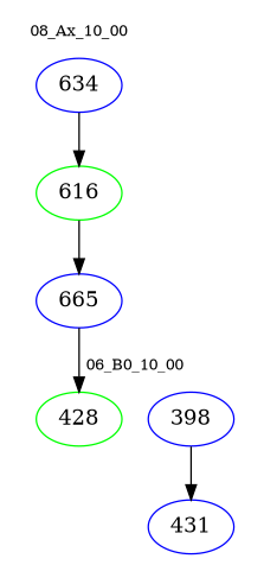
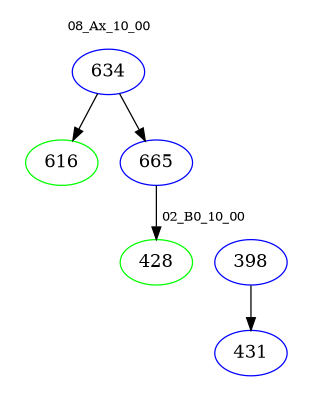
  digraph {
    node [color=blue]
    edge [color=black]
    n1 [label=634]
    n2 [color=green label=616]
    n3 [label=665]
    n4 [label=398]
    n5 [label=431]
    n6 [color=green label=428]
    subgraph cluster_1 {
      color=white
      fontsize=10
      label="08_Ax_10_00"
      n1
      n2
      n3
    }
    subgraph cluster_2 {
      color=white
      fontsize=10
-     label="06_B0_10_00"
+     label="02_B0_10_00"
      n4
      n5
      n6
    }
    n1 -> n2
-   n2 -> n3
+   n1 -> n3
    n3 -> n6
    n4 -> n5
  }
